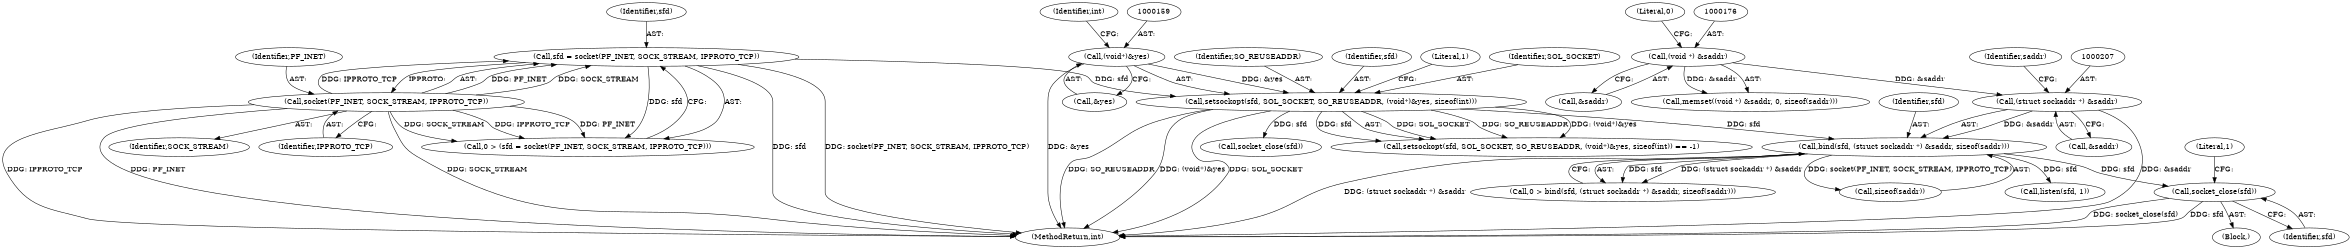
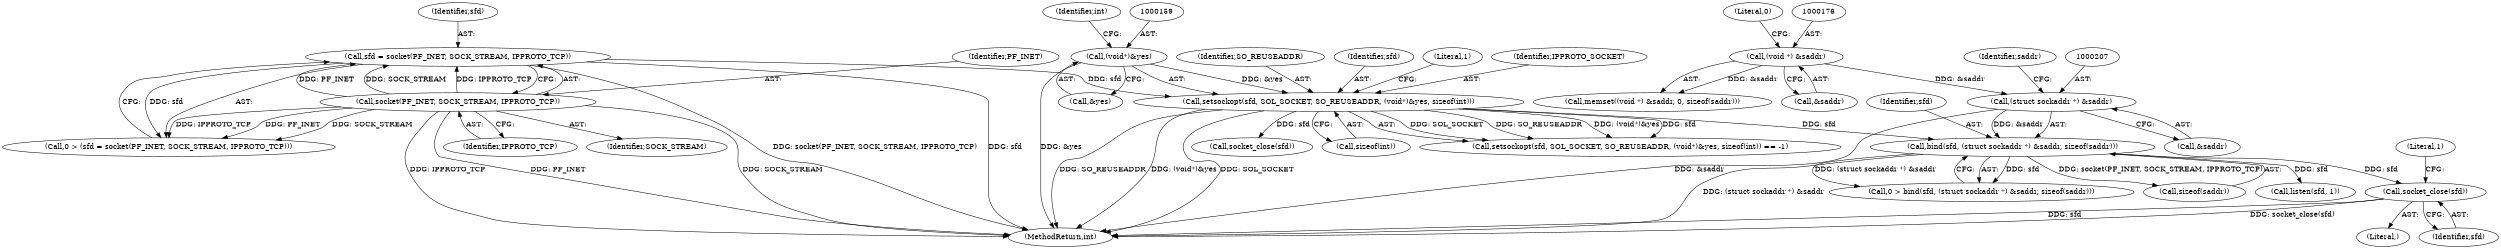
  digraph {
    n1 [label="(Call,socket_close(sfd))"]
-   n2 [label="(Block,)"]
+   n2 [label="(Literal,)"]
    n3 [label="(MethodReturn,int)"]
    n4 [label="(Identifier,sfd)"]
    n5 [label="(Call,bind(sfd, (struct sockaddr *) &saddr, sizeof(saddr)))"]
    n6 [label="(Call,listen(sfd, 1))"]
    n7 [label="(Call,0 > bind(sfd, (struct sockaddr *) &saddr, sizeof(saddr)))"]
    n8 [label="(Call,sizeof(saddr))"]
    n9 [label="(Call,setsockopt(sfd, SOL_SOCKET, SO_REUSEADDR, (void*)&yes, sizeof(int)))"]
    n10 [label="(Call,socket_close(sfd))"]
+   n11 [label="(Call,sizeof(int))"]
    n12 [label="(Call,setsockopt(sfd, SOL_SOCKET, SO_REUSEADDR, (void*)&yes, sizeof(int)) == -1)"]
    n13 [label="(Call,sfd = socket(PF_INET, SOCK_STREAM, IPPROTO_TCP))"]
    n14 [label="(Call,socket(PF_INET, SOCK_STREAM, IPPROTO_TCP))"]
    n15 [label="(Call,0 > (sfd = socket(PF_INET, SOCK_STREAM, IPPROTO_TCP)))"]
    n16 [label="(Identifier,IPPROTO_TCP)"]
    n17 [label="(Identifier,SOCK_STREAM)"]
    n18 [label="(Call,(void*)&yes)"]
    n19 [label="(Call,&yes)"]
    n20 [label="(Call,(struct sockaddr *) &saddr)"]
    n21 [label="(Call,&saddr)"]
    n22 [label="(Call,(void *) &saddr)"]
    n23 [label="(Call,memset((void *) &saddr, 0, sizeof(saddr)))"]
    n24 [label="(Call,&saddr)"]
    n25 [label="(Identifier,SO_REUSEADDR)"]
    n26 [label="(Identifier,sfd)"]
    n27 [label="(Identifier,sfd)"]
    n28 [label="(Literal,1)"]
    n29 [label="(Literal,1)"]
    n30 [label="(Identifier,saddr)"]
    n31 [label="(Identifier,sfd)"]
    n32 [label="(Identifier,PF_INET)"]
    n33 [label="(Identifier,int)"]
-   n34 [label="(Identifier,SOL_SOCKET)"]
+   n34 [label="(Identifier,IPPROTO_SOCKET)"]
    n35 [label="(Literal,0)"]
    1000159
    1000207
    1000176
    n1 -> n2 [label="AST: "]
    n1 -> n3 [label="DDG: sfd"]
    n1 -> n3 [label="DDG: socket_close(sfd)"]
    n1 -> n4 [label="CFG: "]
    n4 -> n1 [label="AST: "]
    n5 -> n1 [label="DDG: sfd"]
    n5 -> n3 [label="DDG: (struct sockaddr *) &saddr"]
    n5 -> n6 [label="DDG: sfd"]
    n5 -> n7 [label="AST: "]
    n5 -> n7 [label="DDG: sfd"]
    n5 -> n7 [label="DDG: (struct sockaddr *) &saddr"]
    n5 -> n8 [label="DDG: socket(PF_INET, SOCK_STREAM, IPPROTO_TCP)"]
    n7 -> n5 [label="CFG: "]
    n8 -> n5 [label="AST: "]
    n9 -> n3 [label="DDG: SO_REUSEADDR"]
    n9 -> n3 [label="DDG: (void*)&yes"]
    n9 -> n3 [label="DDG: SOL_SOCKET"]
    n9 -> n5 [label="DDG: sfd"]
    n9 -> n10 [label="DDG: sfd"]
+   n9 -> n11 [label="CFG: "]
    n9 -> n12 [label="AST: "]
    n9 -> n12 [label="DDG: SOL_SOCKET"]
    n9 -> n12 [label="DDG: SO_REUSEADDR"]
    n9 -> n12 [label="DDG: (void*)&yes"]
    n9 -> n12 [label="DDG: sfd"]
+   n11 -> n9 [label="AST: "]
    n13 -> n3 [label="DDG: socket(PF_INET, SOCK_STREAM, IPPROTO_TCP)"]
    n13 -> n3 [label="DDG: sfd"]
    n13 -> n9 [label="DDG: sfd"]
-   n13 -> n14 [label="IPPROTO: "]
+   n13 -> n14 [label="CFG: "]
    n13 -> n15 [label="AST: "]
    n13 -> n15 [label="DDG: sfd"]
    n14 -> n3 [label="DDG: SOCK_STREAM"]
    n14 -> n3 [label="DDG: IPPROTO_TCP"]
    n14 -> n3 [label="DDG: PF_INET"]
    n14 -> n13 [label="AST: "]
    n14 -> n13 [label="DDG: PF_INET"]
    n14 -> n13 [label="DDG: SOCK_STREAM"]
    n14 -> n13 [label="DDG: IPPROTO_TCP"]
    n14 -> n15 [label="DDG: PF_INET"]
    n14 -> n15 [label="DDG: SOCK_STREAM"]
    n14 -> n15 [label="DDG: IPPROTO_TCP"]
    n14 -> n16 [label="CFG: "]
    n14 -> n17 [label="AST: "]
    n15 -> n13 [label="CFG: "]
    n16 -> n14 [label="AST: "]
    n18 -> n3 [label="DDG: &yes"]
    n18 -> n9 [label="AST: "]
    n18 -> n9 [label="DDG: &yes"]
    n18 -> n19 [label="CFG: "]
    n19 -> n18 [label="AST: "]
    n20 -> n3 [label="DDG: &saddr"]
    n20 -> n5 [label="AST: "]
    n20 -> n5 [label="DDG: &saddr"]
    n20 -> n21 [label="CFG: "]
    n21 -> n20 [label="AST: "]
    n22 -> n20 [label="DDG: &saddr"]
    n22 -> n23 [label="AST: "]
    n22 -> n23 [label="DDG: &saddr"]
    n22 -> n24 [label="CFG: "]
    n24 -> n22 [label="AST: "]
    n25 -> n9 [label="AST: "]
    n26 -> n9 [label="AST: "]
    n27 -> n5 [label="AST: "]
    n28 -> n1 [label="CFG: "]
    n29 -> n9 [label="CFG: "]
    n30 -> n20 [label="CFG: "]
    n31 -> n13 [label="AST: "]
    n32 -> n14 [label="AST: "]
    n33 -> n18 [label="CFG: "]
    n34 -> n9 [label="AST: "]
    n35 -> n22 [label="CFG: "]
    1000159 -> n18 [label="AST: "]
    1000207 -> n20 [label="AST: "]
    1000176 -> n22 [label="AST: "]
  }
